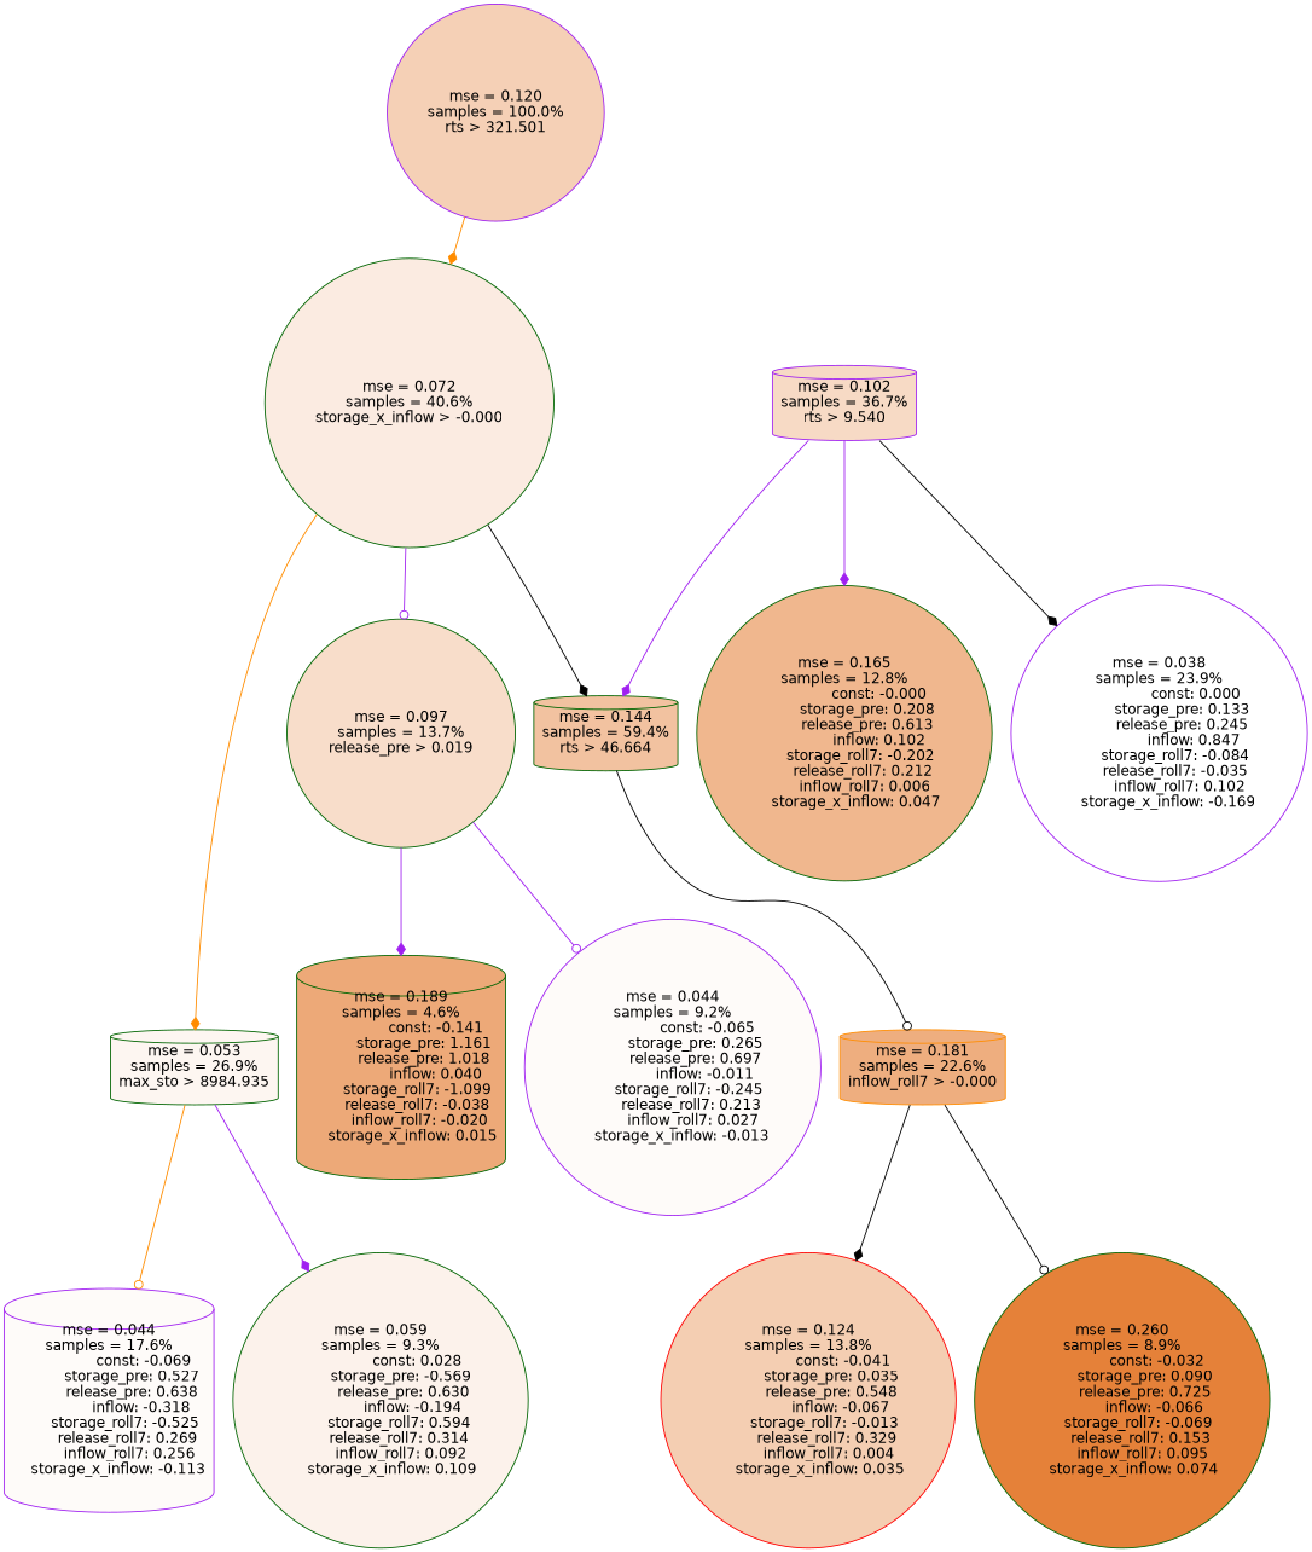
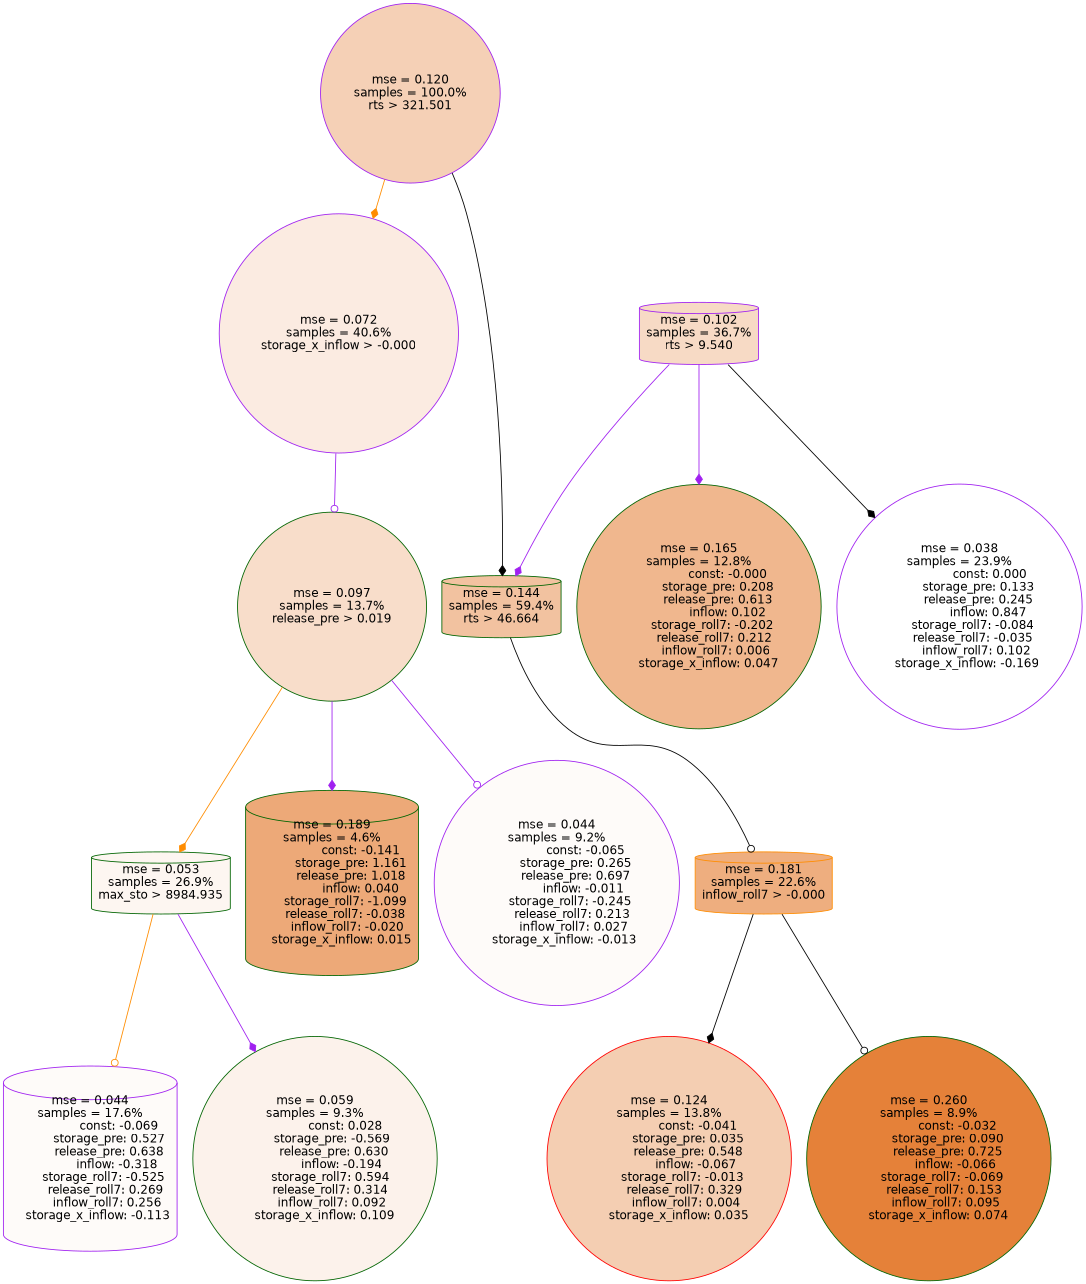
  digraph {
    node [color=darkgreen fillcolor="#fefbf9" fontname=helvetica shape=circle style="filled, rounded"]
    edge [arrowhead=diamond color=purple fontname=helvetica]
    n1 [color=purple fillcolor="#f5d0b6" label="mse = 0.120\nsamples = 100.0%\nrts > 321.501"]
-   n2 [fillcolor="#fbebe1" label="mse = 0.072\nsamples = 40.6%\nstorage_x_inflow > -0.000"]
+   n2 [color=purple fillcolor="#fbebe1" label="mse = 0.072\nsamples = 40.6%\nstorage_x_inflow > -0.000"]
    n3 [fillcolor="#f2c2a0" label="mse = 0.144\nsamples = 59.4%\nrts > 46.664" shape=cylinder]
    n4 [fillcolor="#fdf6f1" label="mse = 0.053\nsamples = 26.9%\nmax_sto > 8984.935" shape=cylinder]
    n5 [fillcolor="#f8ddca" label="mse = 0.097\nsamples = 13.7%\nrelease_pre > 0.019"]
    n6 [color=darkorange fillcolor="#eeae7f" label="mse = 0.181\nsamples = 22.6%\ninflow_roll7 > -0.000" shape=cylinder]
    n7 [color=purple label="mse = 0.044\nsamples = 17.6%\n               const: -0.069\n          storage_pre: 0.527\n          release_pre: 0.638\n              inflow: -0.318\n       storage_roll7: -0.525\n        release_roll7: 0.269\n         inflow_roll7: 0.256\n    storage_x_inflow: -0.113" shape=cylinder]
    n8 [fillcolor="#fcf2eb" label="mse = 0.059\nsamples = 9.3%\n                const: 0.028\n         storage_pre: -0.569\n          release_pre: 0.630\n              inflow: -0.194\n        storage_roll7: 0.594\n        release_roll7: 0.314\n         inflow_roll7: 0.092\n     storage_x_inflow: 0.109"]
    n9 [color=purple label="mse = 0.044\nsamples = 9.2%\n               const: -0.065\n          storage_pre: 0.265\n          release_pre: 0.697\n              inflow: -0.011\n       storage_roll7: -0.245\n        release_roll7: 0.213\n         inflow_roll7: 0.027\n    storage_x_inflow: -0.013"]
    n10 [fillcolor="#eda978" label="mse = 0.189\nsamples = 4.6%\n               const: -0.141\n          storage_pre: 1.161\n          release_pre: 1.018\n               inflow: 0.040\n       storage_roll7: -1.099\n       release_roll7: -0.038\n        inflow_roll7: -0.020\n     storage_x_inflow: 0.015" shape=cylinder]
    n11 [color=purple fillcolor="#f7dac5" label="mse = 0.102\nsamples = 36.7%\nrts > 9.540" shape=cylinder]
    n12 [color=purple fillcolor="#ffffff" label="mse = 0.038\nsamples = 23.9%\n                const: 0.000\n          storage_pre: 0.133\n          release_pre: 0.245\n               inflow: 0.847\n       storage_roll7: -0.084\n       release_roll7: -0.035\n         inflow_roll7: 0.102\n    storage_x_inflow: -0.169"]
    n13 [fillcolor="#f0b78e" label="mse = 0.165\nsamples = 12.8%\n               const: -0.000\n          storage_pre: 0.208\n          release_pre: 0.613\n               inflow: 0.102\n       storage_roll7: -0.202\n        release_roll7: 0.212\n         inflow_roll7: 0.006\n     storage_x_inflow: 0.047"]
    n14 [color=red fillcolor="#f4ceb2" label="mse = 0.124\nsamples = 13.8%\n               const: -0.041\n          storage_pre: 0.035\n          release_pre: 0.548\n              inflow: -0.067\n       storage_roll7: -0.013\n        release_roll7: 0.329\n         inflow_roll7: 0.004\n     storage_x_inflow: 0.035"]
    n15 [fillcolor="#e58139" label="mse = 0.260\nsamples = 8.9%\n               const: -0.032\n          storage_pre: 0.090\n          release_pre: 0.725\n              inflow: -0.066\n       storage_roll7: -0.069\n        release_roll7: 0.153\n         inflow_roll7: 0.095\n     storage_x_inflow: 0.074"]
    n1 -> n2 [color=darkorange]
-   n2 -> n3 [color=black]
-   n2 -> n4 [color=darkorange]
+   n1 -> n3 [color=black]
+   n5 -> n4 [color=darkorange]
    n2 -> n5 [arrowhead=odot]
    n3 -> n6 [arrowhead=odot color=black]
    n4 -> n7 [arrowhead=odot color=darkorange]
    n4 -> n8
    n5 -> n9 [arrowhead=odot]
    n5 -> n10
    n6 -> n14 [color=black]
    n6 -> n15 [arrowhead=odot color=black]
    n11 -> n3
    n11 -> n12 [color=black]
    n11 -> n13
  }
